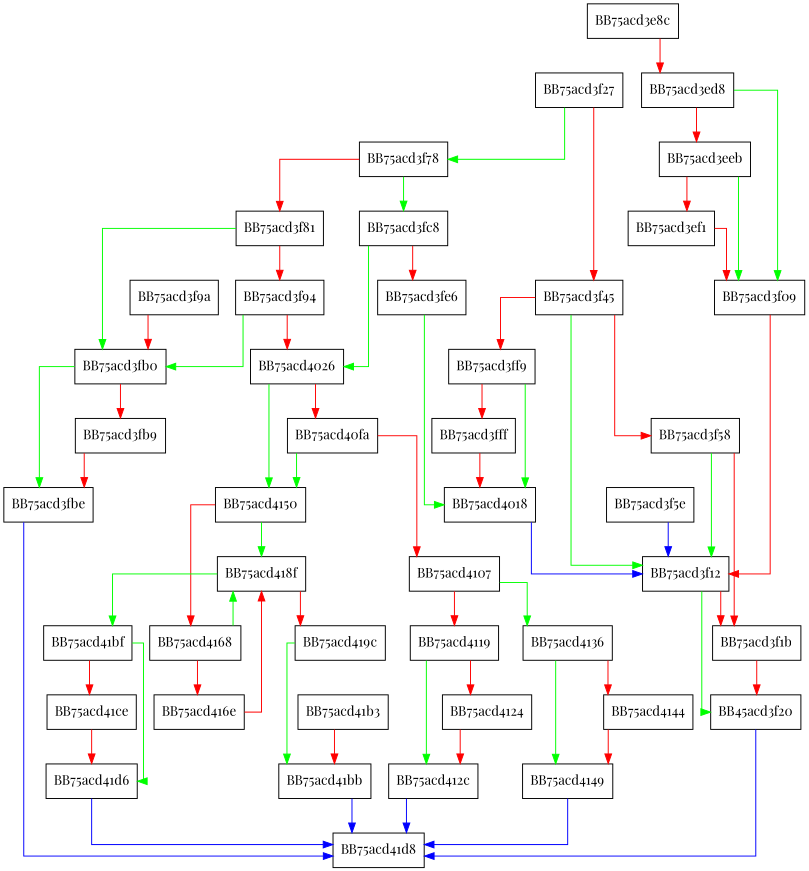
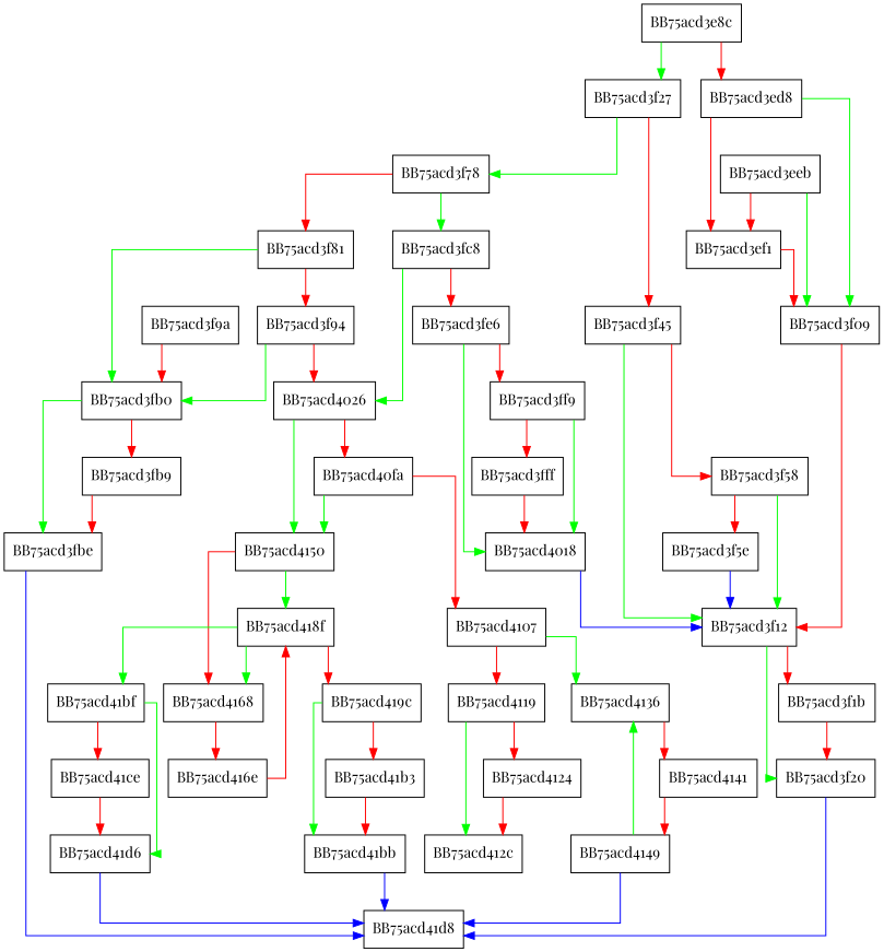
  digraph {
    fontname="Playfair Display"
    splines=ortho
    node [fontname="Playfair Display" shape=box]
    edge [color=red fontname="Playfair Display"]
    BB75acd3e8c
    BB75acd3f27
    BB75acd3ed8
    BB75acd3f78
    BB75acd3f45
    BB75acd3f09
    BB75acd3eeb
    BB75acd3fc8
    BB75acd3f81
    BB75acd3f12
    BB75acd3f58
    BB75acd3ef1
-   BB75acd3f20 [label=BB45acd3f20]
+   BB75acd3f20
    BB75acd3f1b
    BB75acd41d8
    BB75acd4026
    BB75acd3fe6
    BB75acd3fb0
    BB75acd3f94
    BB75acd3f5e
    BB75acd4150
    BB75acd40fa
    BB75acd4018
    BB75acd3ff9
    BB75acd3fbe
    BB75acd3fb9
    BB75acd3f9a
    BB75acd418f
    BB75acd4168
    BB75acd4107
    BB75acd3fff
    BB75acd41bf
    BB75acd419c
    BB75acd416e
    BB75acd4136
    BB75acd4119
    BB75acd4149
-   BB75acd4141 [label=BB75acd4144]
+   BB75acd4141
    BB75acd412c
    BB75acd4124
    BB75acd41d6
    BB75acd41ce
    BB75acd41bb
    BB75acd41b3
+   BB75acd3e8c -> BB75acd3f27 [color=green]
    BB75acd3e8c -> BB75acd3ed8
    BB75acd3f27 -> BB75acd3f78 [color=green]
    BB75acd3f27 -> BB75acd3f45
    BB75acd3ed8 -> BB75acd3f09 [color=green]
-   BB75acd3ed8 -> BB75acd3eeb
+   BB75acd3ed8 -> BB75acd3ef1
    BB75acd3f78 -> BB75acd3fc8 [color=green]
    BB75acd3f78 -> BB75acd3f81
    BB75acd3f45 -> BB75acd3f12 [color=green]
    BB75acd3f45 -> BB75acd3f58
    BB75acd3f09 -> BB75acd3f12
    BB75acd3eeb -> BB75acd3f09 [color=green]
    BB75acd3eeb -> BB75acd3ef1
    BB75acd3fc8 -> BB75acd4026 [color=green]
    BB75acd3fc8 -> BB75acd3fe6
    BB75acd3f81 -> BB75acd3fb0 [color=green]
    BB75acd3f81 -> BB75acd3f94
    BB75acd3f12 -> BB75acd3f20 [color=green]
    BB75acd3f12 -> BB75acd3f1b
    BB75acd3f58 -> BB75acd3f12 [color=green]
-   BB75acd3f58 -> BB75acd3f1b
+   BB75acd3f58 -> BB75acd3f5e
    BB75acd3ef1 -> BB75acd3f09
    BB75acd3f20 -> BB75acd41d8 [color=blue]
    BB75acd3f1b -> BB75acd3f20
    BB75acd4026 -> BB75acd4150 [color=green]
    BB75acd4026 -> BB75acd40fa
    BB75acd3fe6 -> BB75acd4018 [color=green]
-   BB75acd3f45 -> BB75acd3ff9
+   BB75acd3fe6 -> BB75acd3ff9
    BB75acd3fb0 -> BB75acd3fbe [color=green]
    BB75acd3fb0 -> BB75acd3fb9
    BB75acd3f94 -> BB75acd4026
    BB75acd3f94 -> BB75acd3fb0 [color=green]
    BB75acd3f5e -> BB75acd3f12 [color=blue]
    BB75acd4150 -> BB75acd418f [color=green]
    BB75acd4150 -> BB75acd4168
    BB75acd40fa -> BB75acd4150 [color=green]
    BB75acd40fa -> BB75acd4107
    BB75acd4018 -> BB75acd3f12 [color=blue]
    BB75acd3ff9 -> BB75acd4018 [color=green]
    BB75acd3ff9 -> BB75acd3fff
    BB75acd3fbe -> BB75acd41d8 [color=blue]
    BB75acd3fb9 -> BB75acd3fbe
    BB75acd3f9a -> BB75acd3fb0
    BB75acd418f -> BB75acd41bf [color=green]
    BB75acd418f -> BB75acd419c
-   BB75acd4168 -> BB75acd418f [color=green]
+   BB75acd418f -> BB75acd4168 [color=green]
    BB75acd4168 -> BB75acd416e
    BB75acd4107 -> BB75acd4136 [color=green]
    BB75acd4107 -> BB75acd4119
    BB75acd3fff -> BB75acd4018
    BB75acd41bf -> BB75acd41d6 [color=green]
    BB75acd41bf -> BB75acd41ce
    BB75acd419c -> BB75acd41bb [color=green]
+   BB75acd419c -> BB75acd41b3
    BB75acd416e -> BB75acd418f
-   BB75acd4136 -> BB75acd4149 [color=green]
+   BB75acd4149 -> BB75acd4136 [color=green]
    BB75acd4136 -> BB75acd4141
    BB75acd4119 -> BB75acd412c [color=green]
    BB75acd4119 -> BB75acd4124
    BB75acd4149 -> BB75acd41d8 [color=blue]
    BB75acd4141 -> BB75acd4149
-   BB75acd412c -> BB75acd41d8 [color=blue]
    BB75acd4124 -> BB75acd412c
    BB75acd41d6 -> BB75acd41d8 [color=blue]
    BB75acd41ce -> BB75acd41d6
    BB75acd41bb -> BB75acd41d8 [color=blue]
    BB75acd41b3 -> BB75acd41bb
  }
